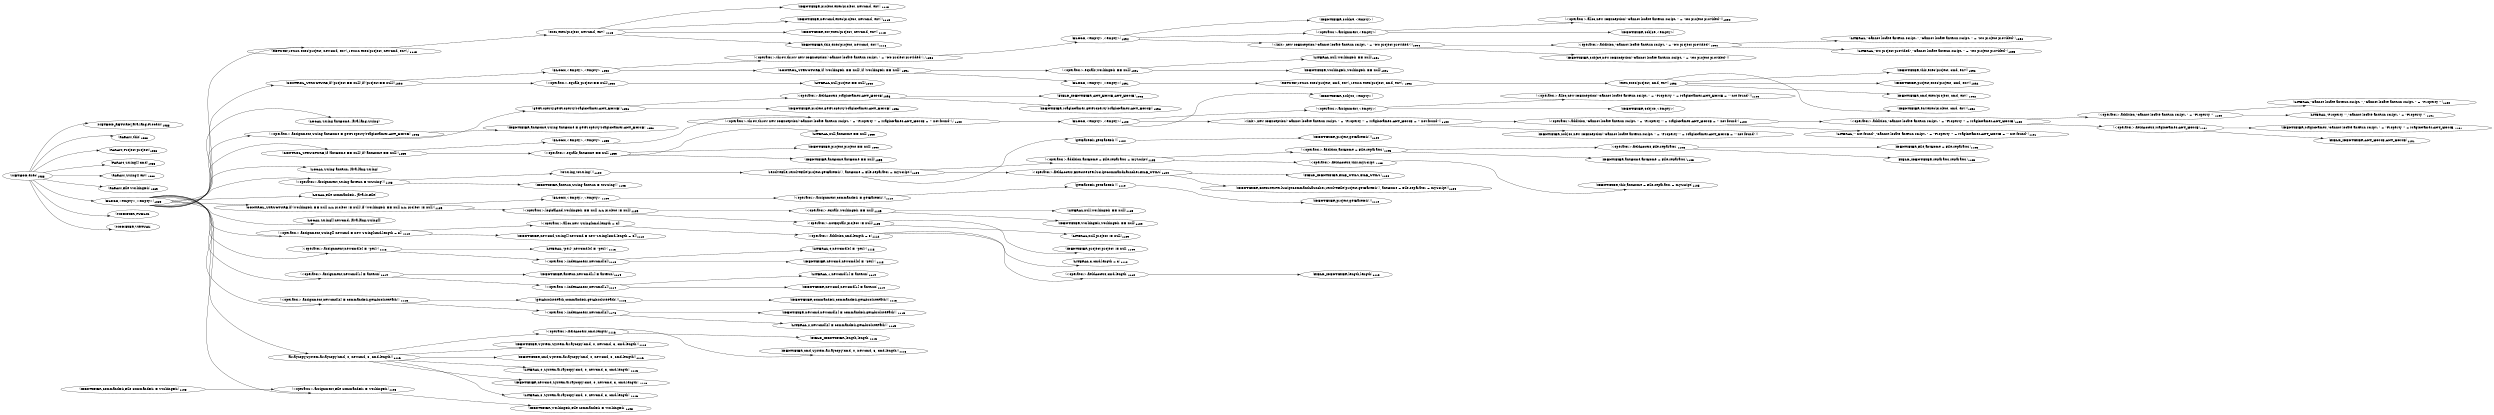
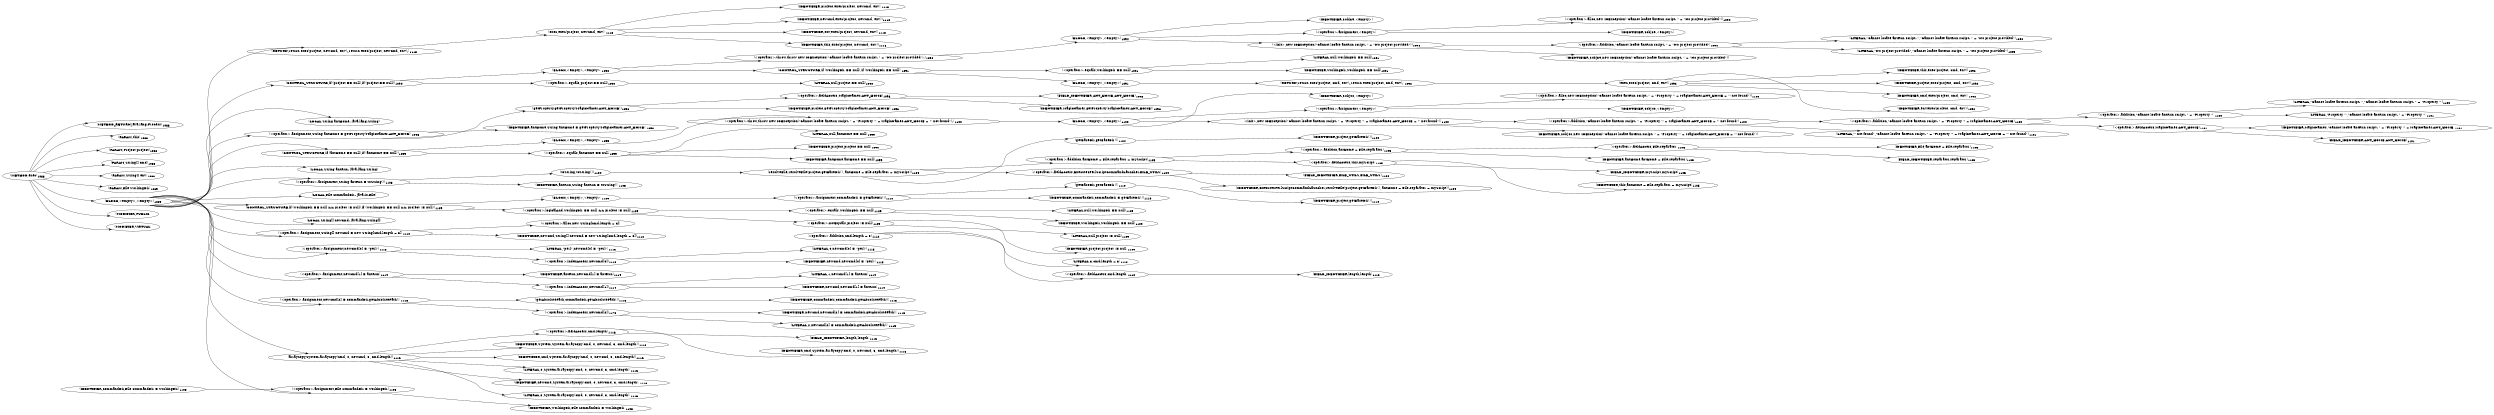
  digraph {
    rankdir=LR
    n1 [label=<(METHOD,exec)<SUB>1088</SUB>>]
    n2 [label=<(PARAM,this)<SUB>1088</SUB>>]
    n3 [label=<(PARAM,Project project)<SUB>1088</SUB>>]
    n4 [label=<(PARAM,String[] cmd)<SUB>1088</SUB>>]
    n5 [label=<(PARAM,String[] env)<SUB>1088</SUB>>]
    n6 [label=<(PARAM,File workingDir)<SUB>1089</SUB>>]
    n7 [label=<(BLOCK,&lt;empty&gt;,&lt;empty&gt;)<SUB>1089</SUB>>]
    n8 [label=<(MODIFIER,PUBLIC)>]
    n9 [label=<(MODIFIER,VIRTUAL)>]
    n10 [label=<(METHOD_RETURN,java.lang.Process)<SUB>1088</SUB>>]
    n11 [label=<(CONTROL_STRUCTURE,if (project == null),if (project == null))<SUB>1090</SUB>>]
    n12 [label=<(LOCAL,String antHome: java.lang.String)>]
    n13 [label=<(&lt;operator&gt;.assignment,String antHome = getProperty(MagicNames.ANT_HOME))<SUB>1098</SUB>>]
    n14 [label=<(CONTROL_STRUCTURE,if (antHome == null),if (antHome == null))<SUB>1099</SUB>>]
    n15 [label=<(LOCAL,String antRun: java.lang.String)>]
    n16 [label=<(&lt;operator&gt;.assignment,String antRun = toString())<SUB>1103</SUB>>]
    n17 [label=<(LOCAL,File commandDir: java.io.File)>]
    n18 [label=<(&lt;operator&gt;.assignment,File commandDir = workingDir)<SUB>1108</SUB>>]
    n19 [label=<(CONTROL_STRUCTURE,if (workingDir == null &amp;&amp; project != null),if (workingDir == null &amp;&amp; project != null))<SUB>1109</SUB>>]
    n20 [label=<(LOCAL,String[] newcmd: java.lang.String[])>]
    n21 [label=<(&lt;operator&gt;.assignment,String[] newcmd = new String[cmd.length + 3])<SUB>1112</SUB>>]
    n22 [label=<(&lt;operator&gt;.assignment,newcmd[0] = &quot;perl&quot;)<SUB>1113</SUB>>]
    n23 [label=<(&lt;operator&gt;.assignment,newcmd[1] = antRun)<SUB>1114</SUB>>]
    n24 [label=<(&lt;operator&gt;.assignment,newcmd[2] = commandDir.getAbsolutePath())<SUB>1115</SUB>>]
    n25 [label=<(arraycopy,System.arraycopy(cmd, 0, newcmd, 3, cmd.length))<SUB>1116</SUB>>]
    n26 [label=<(RETURN,return exec(project, newcmd, env);,return exec(project, newcmd, env);)<SUB>1118</SUB>>]
    n27 [label=<(&lt;operator&gt;.equals,project == null)<SUB>1090</SUB>>]
    n28 [label=<(BLOCK,&lt;empty&gt;,&lt;empty&gt;)<SUB>1090</SUB>>]
    n29 [label=<(IDENTIFIER,antHome,String antHome = getProperty(MagicNames.ANT_HOME))<SUB>1098</SUB>>]
    n30 [label=<(getProperty,getProperty(MagicNames.ANT_HOME))<SUB>1098</SUB>>]
    n31 [label=<(&lt;operator&gt;.equals,antHome == null)<SUB>1099</SUB>>]
    n32 [label=<(BLOCK,&lt;empty&gt;,&lt;empty&gt;)<SUB>1099</SUB>>]
    n33 [label=<(IDENTIFIER,antRun,String antRun = toString())<SUB>1103</SUB>>]
    n34 [label=<(toString,toString())<SUB>1104</SUB>>]
    n35 [label=<(IDENTIFIER,workingDir,File commandDir = workingDir)<SUB>1108</SUB>>]
    n36 [label=<(&lt;operator&gt;.logicalAnd,workingDir == null &amp;&amp; project != null)<SUB>1109</SUB>>]
    n37 [label=<(BLOCK,&lt;empty&gt;,&lt;empty&gt;)<SUB>1109</SUB>>]
    n38 [label=<(IDENTIFIER,newcmd,String[] newcmd = new String[cmd.length + 3])<SUB>1112</SUB>>]
    n39 [label=<(&lt;operator&gt;.alloc,new String[cmd.length + 3])>]
    n40 [label=<(&lt;operator&gt;.indexAccess,newcmd[0])<SUB>1113</SUB>>]
    n41 [label=<(LITERAL,&quot;perl&quot;,newcmd[0] = &quot;perl&quot;)<SUB>1113</SUB>>]
    n42 [label=<(&lt;operator&gt;.indexAccess,newcmd[1])<SUB>1114</SUB>>]
    n43 [label=<(IDENTIFIER,antRun,newcmd[1] = antRun)<SUB>1114</SUB>>]
    n44 [label=<(&lt;operator&gt;.indexAccess,newcmd[2])<SUB>1175</SUB>>]
    n45 [label=<(getAbsolutePath,commandDir.getAbsolutePath())<SUB>1115</SUB>>]
    n46 [label=<(IDENTIFIER,System,System.arraycopy(cmd, 0, newcmd, 3, cmd.length))<SUB>1116</SUB>>]
    n47 [label=<(IDENTIFIER,cmd,System.arraycopy(cmd, 0, newcmd, 3, cmd.length))<SUB>1116</SUB>>]
    n48 [label=<(LITERAL,0,System.arraycopy(cmd, 0, newcmd, 3, cmd.length))<SUB>1116</SUB>>]
    n49 [label=<(IDENTIFIER,newcmd,System.arraycopy(cmd, 0, newcmd, 3, cmd.length))<SUB>1116</SUB>>]
    n50 [label=<(LITERAL,3,System.arraycopy(cmd, 0, newcmd, 3, cmd.length))<SUB>1116</SUB>>]
    n51 [label=<(&lt;operator&gt;.fieldAccess,cmd.length)<SUB>1116</SUB>>]
    n52 [label=<(exec,exec(project, newcmd, env))<SUB>1118</SUB>>]
    n53 [label=<(LITERAL,null,project == null)<SUB>1090</SUB>>]
    n54 [label=<(CONTROL_STRUCTURE,if (workingDir == null),if (workingDir == null))<SUB>1091</SUB>>]
    n55 [label=<(&lt;operator&gt;.throw,throw new IOException(&quot;Cannot locate antRun script: &quot; + &quot;No project provided&quot;);)<SUB>1094</SUB>>]
    n56 [label=<(IDENTIFIER,project,project == null)<SUB>1090</SUB>>]
    n57 [label=<(&lt;operator&gt;.equals,workingDir == null)<SUB>1091</SUB>>]
    n58 [label=<(BLOCK,&lt;empty&gt;,&lt;empty&gt;)<SUB>1091</SUB>>]
    n59 [label=<(BLOCK,&lt;empty&gt;,&lt;empty&gt;)<SUB>1094</SUB>>]
    n60 [label=<(IDENTIFIER,workingDir,workingDir == null)<SUB>1091</SUB>>]
    n61 [label=<(LITERAL,null,workingDir == null)<SUB>1091</SUB>>]
    n62 [label=<(RETURN,return exec(project, cmd, env);,return exec(project, cmd, env);)<SUB>1092</SUB>>]
    n63 [label=<(exec,exec(project, cmd, env))<SUB>1092</SUB>>]
    n64 [label=<(IDENTIFIER,this,exec(project, cmd, env))<SUB>1092</SUB>>]
    n65 [label=<(IDENTIFIER,project,exec(project, cmd, env))<SUB>1092</SUB>>]
    n66 [label=<(IDENTIFIER,cmd,exec(project, cmd, env))<SUB>1092</SUB>>]
    n67 [label=<(IDENTIFIER,env,exec(project, cmd, env))<SUB>1092</SUB>>]
    n68 [label=<(&lt;operator&gt;.assignment,&lt;empty&gt;)>]
    n69 [label=<(&lt;init&gt;,new IOException(&quot;Cannot locate antRun script: &quot; + &quot;No project provided&quot;))<SUB>1094</SUB>>]
    n70 [label=<(IDENTIFIER,$obj39,&lt;empty&gt;)>]
    n71 [label=<(IDENTIFIER,$obj39,&lt;empty&gt;)>]
    n72 [label=<(&lt;operator&gt;.alloc,new IOException(&quot;Cannot locate antRun script: &quot; + &quot;No project provided&quot;))<SUB>1094</SUB>>]
    n73 [label=<(IDENTIFIER,$obj39,new IOException(&quot;Cannot locate antRun script: &quot; + &quot;No project provided&quot;))>]
    n74 [label=<(&lt;operator&gt;.addition,&quot;Cannot locate antRun script: &quot; + &quot;No project provided&quot;)<SUB>1094</SUB>>]
    n75 [label=<(LITERAL,&quot;Cannot locate antRun script: &quot;,&quot;Cannot locate antRun script: &quot; + &quot;No project provided&quot;)<SUB>1094</SUB>>]
    n76 [label=<(LITERAL,&quot;No project provided&quot;,&quot;Cannot locate antRun script: &quot; + &quot;No project provided&quot;)<SUB>1095</SUB>>]
    n77 [label=<(IDENTIFIER,project,getProperty(MagicNames.ANT_HOME))<SUB>1098</SUB>>]
    n78 [label=<(&lt;operator&gt;.fieldAccess,MagicNames.ANT_HOME)<SUB>1098</SUB>>]
    n79 [label=<(IDENTIFIER,MagicNames,getProperty(MagicNames.ANT_HOME))<SUB>1098</SUB>>]
    n80 [label=<(FIELD_IDENTIFIER,ANT_HOME,ANT_HOME)<SUB>1098</SUB>>]
    n81 [label=<(IDENTIFIER,antHome,antHome == null)<SUB>1099</SUB>>]
    n82 [label=<(LITERAL,null,antHome == null)<SUB>1099</SUB>>]
    n83 [label=<(&lt;operator&gt;.throw,throw new IOException(&quot;Cannot locate antRun script: &quot; + &quot;Property '&quot; + MagicNames.ANT_HOME + &quot;' not found&quot;);)<SUB>1100</SUB>>]
    n84 [label=<(BLOCK,&lt;empty&gt;,&lt;empty&gt;)<SUB>1100</SUB>>]
    n85 [label=<(&lt;operator&gt;.assignment,&lt;empty&gt;)>]
    n86 [label=<(&lt;init&gt;,new IOException(&quot;Cannot locate antRun script: &quot; + &quot;Property '&quot; + MagicNames.ANT_HOME + &quot;' not found&quot;))<SUB>1100</SUB>>]
    n87 [label=<(IDENTIFIER,$obj40,&lt;empty&gt;)>]
    n88 [label=<(IDENTIFIER,$obj40,&lt;empty&gt;)>]
    n89 [label=<(&lt;operator&gt;.alloc,new IOException(&quot;Cannot locate antRun script: &quot; + &quot;Property '&quot; + MagicNames.ANT_HOME + &quot;' not found&quot;))<SUB>1100</SUB>>]
    n90 [label=<(IDENTIFIER,$obj40,new IOException(&quot;Cannot locate antRun script: &quot; + &quot;Property '&quot; + MagicNames.ANT_HOME + &quot;' not found&quot;))>]
    n91 [label=<(&lt;operator&gt;.addition,&quot;Cannot locate antRun script: &quot; + &quot;Property '&quot; + MagicNames.ANT_HOME + &quot;' not found&quot;)<SUB>1100</SUB>>]
    n92 [label=<(&lt;operator&gt;.addition,&quot;Cannot locate antRun script: &quot; + &quot;Property '&quot; + MagicNames.ANT_HOME)<SUB>1100</SUB>>]
    n93 [label=<(LITERAL,&quot;' not found&quot;,&quot;Cannot locate antRun script: &quot; + &quot;Property '&quot; + MagicNames.ANT_HOME + &quot;' not found&quot;)<SUB>1101</SUB>>]
    n94 [label=<(&lt;operator&gt;.addition,&quot;Cannot locate antRun script: &quot; + &quot;Property '&quot;)<SUB>1100</SUB>>]
    n95 [label=<(&lt;operator&gt;.fieldAccess,MagicNames.ANT_HOME)<SUB>1101</SUB>>]
    n96 [label=<(LITERAL,&quot;Cannot locate antRun script: &quot;,&quot;Cannot locate antRun script: &quot; + &quot;Property '&quot;)<SUB>1100</SUB>>]
    n97 [label=<(LITERAL,&quot;Property '&quot;,&quot;Cannot locate antRun script: &quot; + &quot;Property '&quot;)<SUB>1101</SUB>>]
    n98 [label=<(IDENTIFIER,MagicNames,&quot;Cannot locate antRun script: &quot; + &quot;Property '&quot; + MagicNames.ANT_HOME)<SUB>1101</SUB>>]
    n99 [label=<(FIELD_IDENTIFIER,ANT_HOME,ANT_HOME)<SUB>1101</SUB>>]
    n100 [label=<(resolveFile,resolveFile(project.getBaseDir(), antHome + File.separator + myScript))<SUB>1104</SUB>>]
    n101 [label=<(&lt;operator&gt;.fieldAccess,Execute$PerlScriptCommandLauncher.FILE_UTILS)<SUB>1104</SUB>>]
    n102 [label=<(getBaseDir,getBaseDir())<SUB>1104</SUB>>]
    n103 [label=<(&lt;operator&gt;.addition,antHome + File.separator + myScript)<SUB>1105</SUB>>]
    n104 [label=<(IDENTIFIER,Execute$PerlScriptCommandLauncher,resolveFile(project.getBaseDir(), antHome + File.separator + myScript))<SUB>1104</SUB>>]
    n105 [label=<(FIELD_IDENTIFIER,FILE_UTILS,FILE_UTILS)<SUB>1104</SUB>>]
    n106 [label=<(IDENTIFIER,project,getBaseDir())<SUB>1104</SUB>>]
    n107 [label=<(&lt;operator&gt;.addition,antHome + File.separator)<SUB>1105</SUB>>]
    n108 [label=<(&lt;operator&gt;.fieldAccess,this.myScript)<SUB>1105</SUB>>]
    n109 [label=<(IDENTIFIER,antHome,antHome + File.separator)<SUB>1105</SUB>>]
    n110 [label=<(&lt;operator&gt;.fieldAccess,File.separator)<SUB>1105</SUB>>]
    n111 [label=<(IDENTIFIER,this,antHome + File.separator + myScript)<SUB>1105</SUB>>]
+   n112 [label=<(FIELD_IDENTIFIER,myScript,myScript)<SUB>1105</SUB>>]
    n113 [label=<(IDENTIFIER,File,antHome + File.separator)<SUB>1105</SUB>>]
    n114 [label=<(FIELD_IDENTIFIER,separator,separator)<SUB>1105</SUB>>]
    n115 [label=<(IDENTIFIER,commandDir,File commandDir = workingDir)<SUB>1108</SUB>>]
    n116 [label=<(&lt;operator&gt;.equals,workingDir == null)<SUB>1109</SUB>>]
    n117 [label=<(&lt;operator&gt;.notEquals,project != null)<SUB>1109</SUB>>]
    n118 [label=<(&lt;operator&gt;.assignment,commandDir = getBaseDir())<SUB>1110</SUB>>]
    n119 [label=<(IDENTIFIER,workingDir,workingDir == null)<SUB>1109</SUB>>]
    n120 [label=<(LITERAL,null,workingDir == null)<SUB>1109</SUB>>]
    n121 [label=<(IDENTIFIER,project,project != null)<SUB>1109</SUB>>]
    n122 [label=<(LITERAL,null,project != null)<SUB>1109</SUB>>]
+   n123 [label=<(IDENTIFIER,commandDir,commandDir = getBaseDir())<SUB>1110</SUB>>]
    n124 [label=<(getBaseDir,getBaseDir())<SUB>1110</SUB>>]
    n125 [label=<(IDENTIFIER,project,getBaseDir())<SUB>1110</SUB>>]
    n126 [label=<(&lt;operator&gt;.addition,cmd.length + 3)<SUB>1112</SUB>>]
    n127 [label=<(&lt;operator&gt;.fieldAccess,cmd.length)<SUB>1112</SUB>>]
    n128 [label=<(LITERAL,3,cmd.length + 3)<SUB>1112</SUB>>]
    n129 [label=<(FIELD_IDENTIFIER,length,length)<SUB>1112</SUB>>]
    n130 [label=<(IDENTIFIER,newcmd,newcmd[0] = &quot;perl&quot;)<SUB>1113</SUB>>]
    n131 [label=<(LITERAL,0,newcmd[0] = &quot;perl&quot;)<SUB>1113</SUB>>]
    n132 [label=<(IDENTIFIER,newcmd,newcmd[1] = antRun)<SUB>1114</SUB>>]
    n133 [label=<(LITERAL,1,newcmd[1] = antRun)<SUB>1114</SUB>>]
    n134 [label=<(IDENTIFIER,newcmd,newcmd[2] = commandDir.getAbsolutePath())<SUB>1115</SUB>>]
    n135 [label=<(LITERAL,2,newcmd[2] = commandDir.getAbsolutePath())<SUB>1115</SUB>>]
    n136 [label=<(IDENTIFIER,commandDir,commandDir.getAbsolutePath())<SUB>1115</SUB>>]
    n137 [label=<(IDENTIFIER,cmd,System.arraycopy(cmd, 0, newcmd, 3, cmd.length))<SUB>1116</SUB>>]
    n138 [label=<(FIELD_IDENTIFIER,length,length)<SUB>1116</SUB>>]
    n139 [label=<(IDENTIFIER,this,exec(project, newcmd, env))<SUB>1118</SUB>>]
    n140 [label=<(IDENTIFIER,project,exec(project, newcmd, env))<SUB>1118</SUB>>]
    n141 [label=<(IDENTIFIER,newcmd,exec(project, newcmd, env))<SUB>1118</SUB>>]
    n142 [label=<(IDENTIFIER,env,exec(project, newcmd, env))<SUB>1118</SUB>>]
    n1 -> n2
    n1 -> n3
    n1 -> n4
    n1 -> n5
    n1 -> n6
    n1 -> n7
    n1 -> n8
    n1 -> n9
    n1 -> n10
    n7 -> n11
    n7 -> n12
    n7 -> n13
    n7 -> n14
    n7 -> n15
    n7 -> n16
    n7 -> n17
    n7 -> n18
    n7 -> n19
    n7 -> n20
    n7 -> n21
    n7 -> n22
    n7 -> n23
    n7 -> n24
    n7 -> n25
    n7 -> n26
    n11 -> n27
    n11 -> n28
    n13 -> n29
    n13 -> n30
    n14 -> n31
    n14 -> n32
    n16 -> n33
    n16 -> n34
    n18 -> n35
    n19 -> n36
    n19 -> n37
    n21 -> n38
    n21 -> n39
    n22 -> n40
    n22 -> n41
    n23 -> n42
    n23 -> n43
    n24 -> n44
    n24 -> n45
    n25 -> n46
    n25 -> n47
    n25 -> n48
    n25 -> n49
    n25 -> n50
    n25 -> n51
    n26 -> n52
    n27 -> n53
    n28 -> n54
    n28 -> n55
    n30 -> n77
    n30 -> n78
    n31 -> n56
    n31 -> n81
    n31 -> n82
    n32 -> n83
    n34 -> n100
    n36 -> n116
    n36 -> n117
    n37 -> n118
-   n39 -> n126
    n40 -> n130
    n40 -> n131
    n42 -> n132
    n42 -> n133
    n44 -> n134
    n44 -> n135
    n45 -> n136
    n51 -> n137
    n51 -> n138
    n52 -> n139
    n52 -> n140
    n52 -> n141
    n52 -> n142
    n54 -> n57
    n54 -> n58
    n55 -> n59
    n57 -> n60
    n57 -> n61
    n58 -> n62
    n59 -> n68
    n59 -> n69
    n59 -> n70
    n62 -> n63
    n63 -> n64
    n63 -> n65
    n63 -> n66
    n63 -> n67
    n68 -> n71
    n68 -> n72
    n69 -> n73
    n69 -> n74
    n74 -> n75
    n74 -> n76
    n78 -> n79
    n78 -> n80
    n83 -> n84
    n84 -> n85
    n84 -> n86
    n84 -> n87
    n85 -> n88
    n85 -> n89
    n86 -> n90
    n86 -> n91
    n91 -> n92
    n91 -> n93
    n92 -> n94
    n92 -> n95
    n94 -> n96
    n94 -> n97
    n95 -> n98
    n95 -> n99
    n100 -> n101
    n100 -> n102
    n100 -> n103
    n101 -> n104
    n101 -> n105
    n102 -> n106
    n103 -> n107
    n103 -> n108
    n107 -> n109
    n107 -> n110
    n108 -> n111
+   n108 -> n112
    n110 -> n113
    n110 -> n114
    n115 -> n18
    n116 -> n119
    n116 -> n120
    n117 -> n121
    n117 -> n122
+   n118 -> n123
    n118 -> n124
    n124 -> n125
    n126 -> n127
    n126 -> n128
    n127 -> n129
  }
